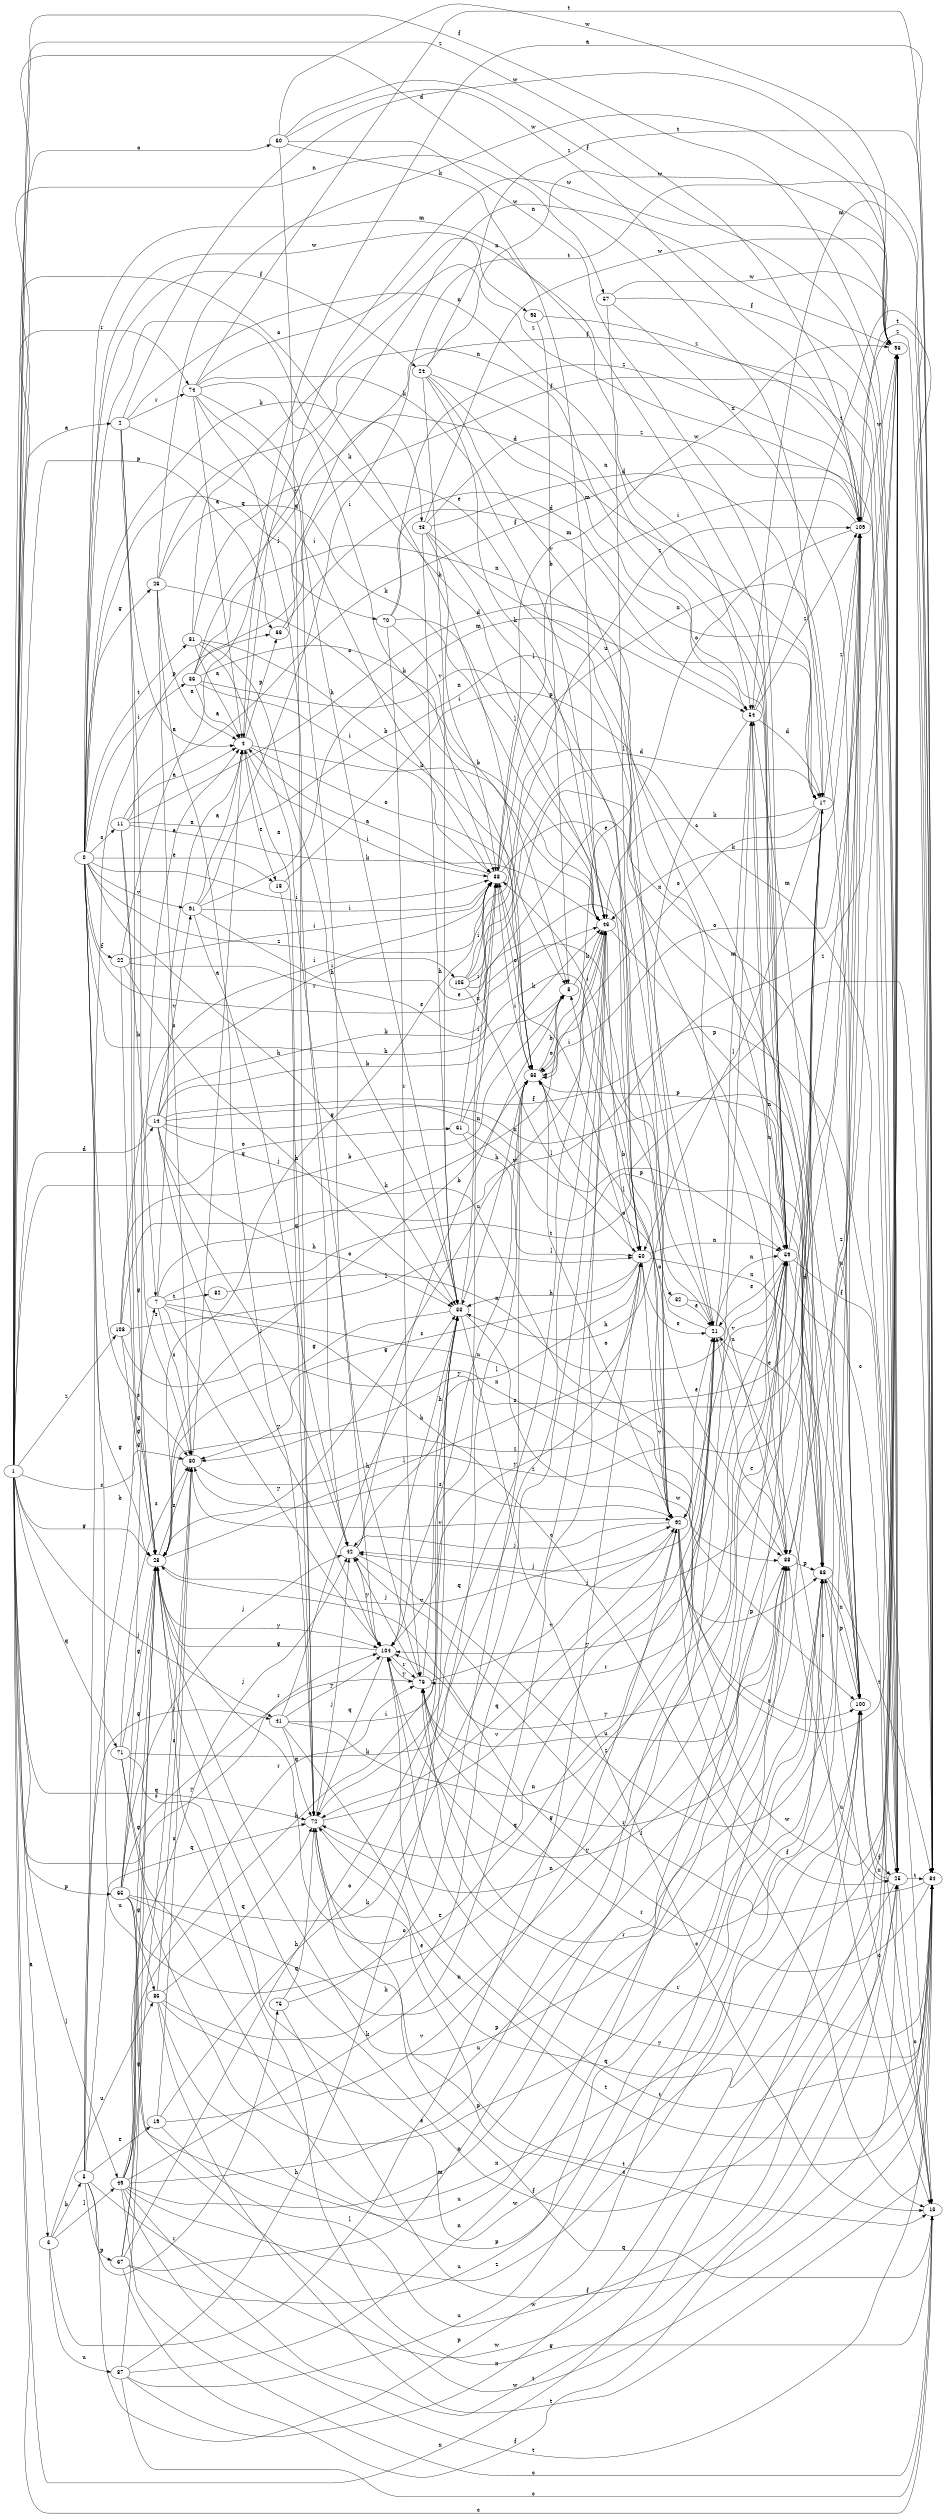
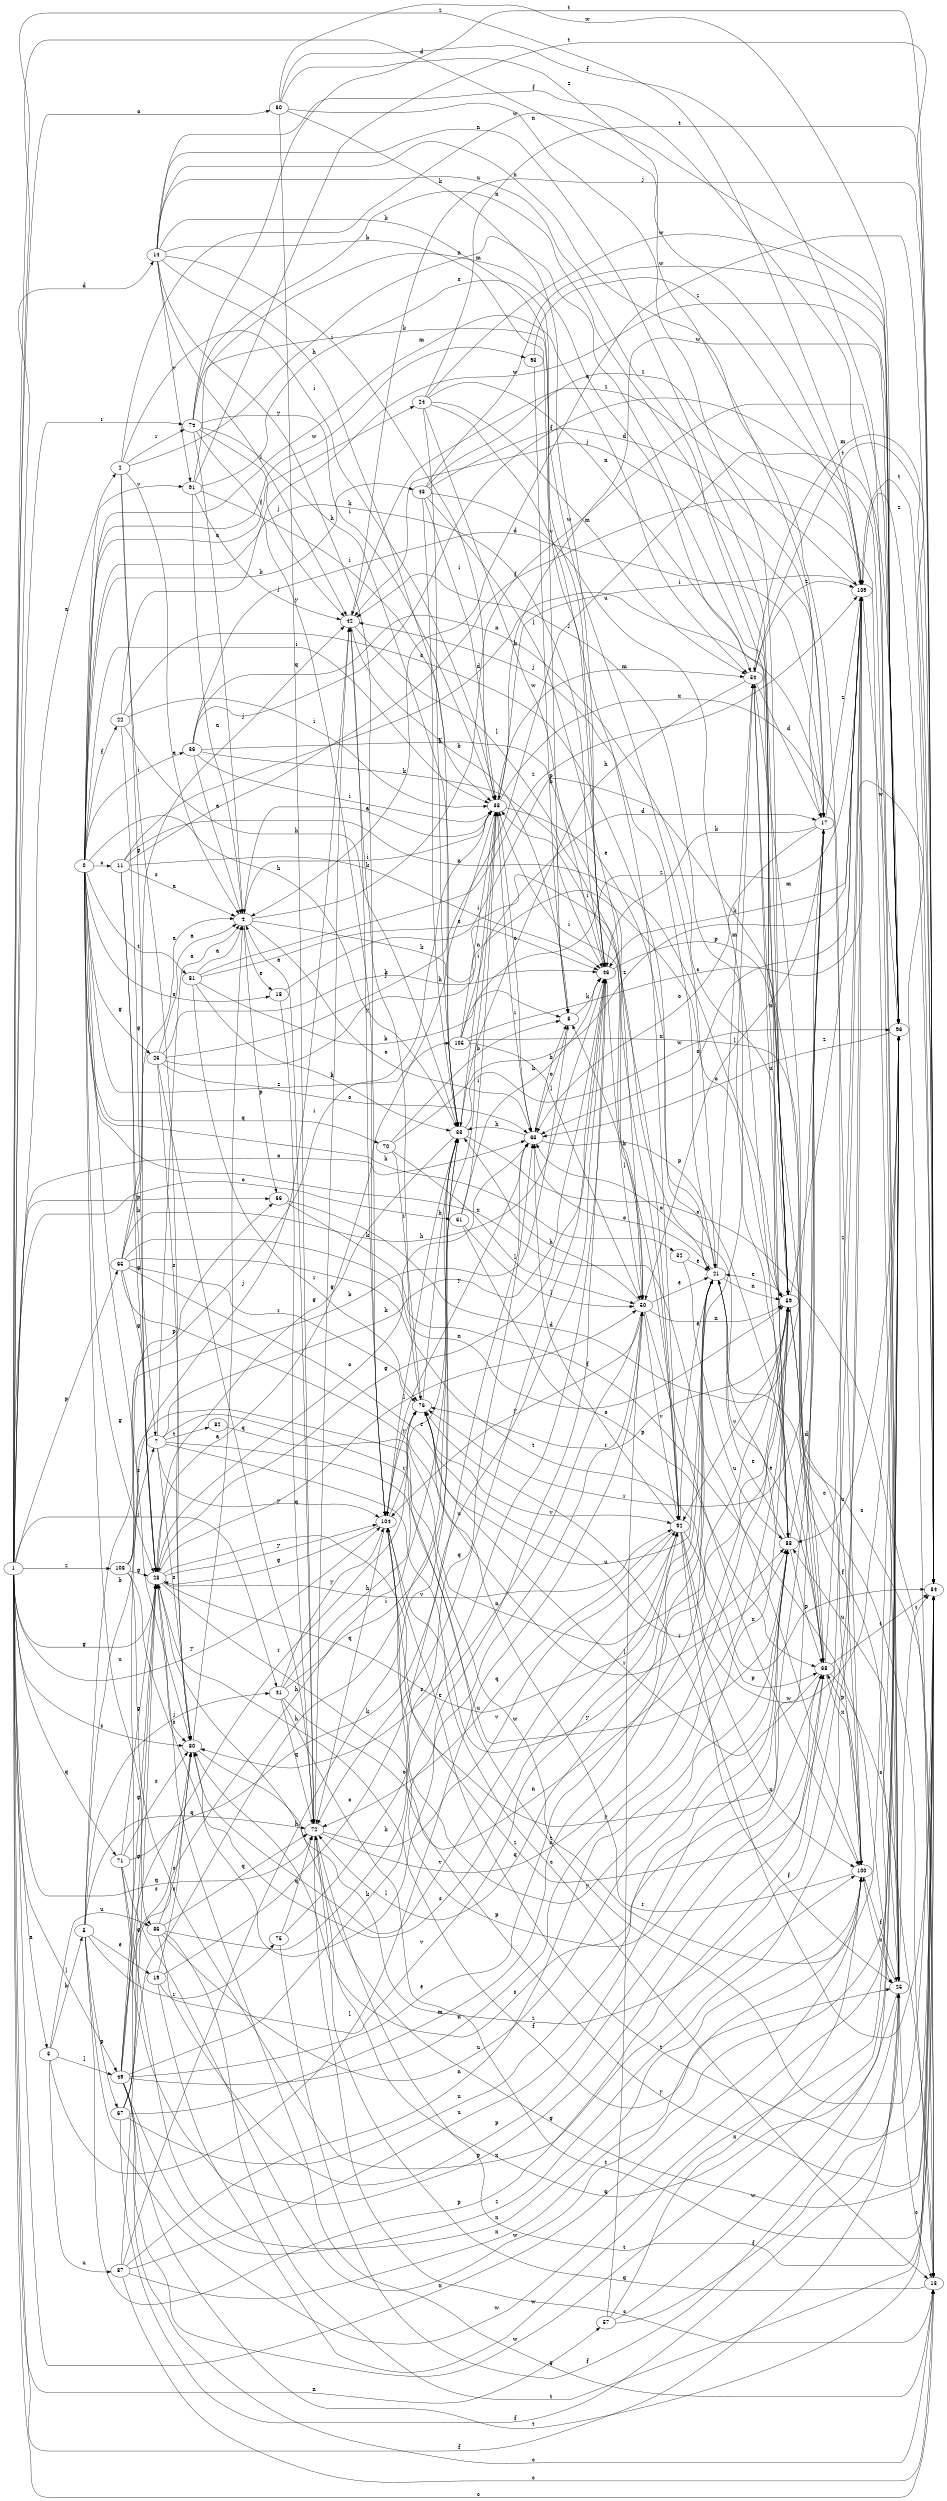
  strict digraph {
    rankdir=LR
    0
    11
    18
    22
    24
    26
    28
    32
    33
    36
    38
    43
    46
    54
    70
    80
    81
    86
    91
    93
    100
    105
    17
    25
    4
    59
    7
    72
    68
    96
    21
    84
    92
    63
    104
    109
    50
    88
    13
    8
    76
    42
    1
    2
    3
    14
    41
    49
    57
    60
    61
    65
    66
    71
    74
    108
    5
    87
    19
    67
    75
    82
    0 -> 11 [label=c]
    0 -> 18 [label=e]
    0 -> 22 [label=f]
    0 -> 24 [label=f]
    0 -> 26 [label=g]
    0 -> 28 [label=g]
    0 -> 32 [label=h]
    0 -> 33 [label=h]
    0 -> 36 [label=i]
    0 -> 38 [label=i]
    0 -> 43 [label=k]
    0 -> 46 [label=k]
    0 -> 54 [label=m]
    0 -> 70 [label=q]
    0 -> 80 [label=s]
    0 -> 81 [label=t]
    0 -> 86 [label=u]
    0 -> 91 [label=v]
    0 -> 93 [label=w]
    0 -> 100 [label=x]
    0 -> 105 [label=z]
    11 -> 28 [label=g]
    11 -> 46 [label=k]
    11 -> 17 [label=d]
    11 -> 25 [label=f]
    11 -> 4 [label=a]
    11 -> 59 [label=n]
    11 -> 7 [label=b]
    18 -> 72 [label=q]
    18 -> 68 [label=p]
    22 -> 28 [label=g]
    22 -> 33 [label=h]
    22 -> 38 [label=i]
    22 -> 96 [label=w]
    22 -> 21 [label=e]
    24 -> 33 [label=h]
    24 -> 46 [label=k]
    24 -> 54 [label=m]
    24 -> 59 [label=n]
    24 -> 96 [label=w]
    24 -> 84 [label=t]
    24 -> 92 [label=v]
    26 -> 46 [label=k]
    26 -> 80 [label=s]
    26 -> 4 [label=a]
    26 -> 59 [label=n]
    26 -> 72 [label=q]
    26 -> 96 [label=w]
    26 -> 63 [label=o]
    28 -> 80 [label=s]
    28 -> 25 [label=f]
    28 -> 68 [label=p]
    28 -> 21 [label=e]
    28 -> 92 [label=v]
    28 -> 63 [label=o]
    28 -> 104 [label=y]
    28 -> 109 [label=z]
    28 -> 50 [label=l]
    32 -> 21 [label=e]
    32 -> 88 [label=u]
    33 -> 28 [label=g]
    33 -> 38 [label=i]
    33 -> 96 [label=w]
    33 -> 13 [label=c]
    36 -> 38 [label=i]
    36 -> 46 [label=k]
    36 -> 17 [label=d]
    36 -> 25 [label=f]
    36 -> 4 [label=a]
    36 -> 59 [label=n]
    36 -> 92 [label=v]
    38 -> 28 [label=g]
-   70 -> 54 [label=m]
+   38 -> 54 [label=m]
    38 -> 100 [label=x]
    38 -> 4 [label=a]
    38 -> 96 [label=w]
    38 -> 21 [label=e]
    38 -> 63 [label=o]
    43 -> 33 [label=h]
    43 -> 38 [label=i]
    43 -> 17 [label=d]
    43 -> 96 [label=w]
    43 -> 109 [label=z]
    43 -> 50 [label=l]
    43 -> 88 [label=u]
    46 -> 28 [label=g]
    46 -> 72 [label=q]
    46 -> 68 [label=p]
    46 -> 50 [label=l]
    54 -> 33 [label=h]
    54 -> 17 [label=d]
    54 -> 59 [label=n]
    54 -> 84 [label=t]
    54 -> 109 [label=z]
    54 -> 88 [label=u]
    70 -> 109 [label=z]
    70 -> 50 [label=l]
    70 -> 8 [label=b]
    70 -> 76 [label=r]
    80 -> 4 [label=a]
    80 -> 92 [label=v]
    80 -> 109 [label=z]
    81 -> 33 [label=h]
    81 -> 4 [label=a]
    81 -> 21 [label=e]
    81 -> 109 [label=z]
    81 -> 8 [label=b]
    81 -> 76 [label=r]
    86 -> 46 [label=k]
    86 -> 80 [label=s]
    86 -> 72 [label=q]
    86 -> 68 [label=p]
    86 -> 84 [label=t]
    86 -> 88 [label=u]
    91 -> 38 [label=i]
    91 -> 54 [label=m]
    91 -> 4 [label=a]
    91 -> 21 [label=e]
    91 -> 84 [label=t]
    91 -> 42 [label=j]
    93 -> 109 [label=z]
    93 -> 8 [label=b]
    100 -> 25 [label=f]
    100 -> 68 [label=p]
    100 -> 76 [label=r]
    105 -> 38 [label=i]
    105 -> 100 [label=x]
    105 -> 17 [label=d]
    105 -> 109 [label=z]
    105 -> 50 [label=l]
    105 -> 13 [label=c]
    17 -> 46 [label=k]
    17 -> 80 [label=s]
    17 -> 63 [label=o]
    17 -> 104 [label=y]
    17 -> 109 [label=z]
    17 -> 50 [label=l]
    17 -> 76 [label=r]
    17 -> 42 [label=j]
    25 -> 100 [label=x]
    25 -> 72 [label=q]
    25 -> 84 [label=t]
    25 -> 88 [label=u]
    25 -> 13 [label=c]
    4 -> 18 [label=e]
    4 -> 38 [label=i]
    4 -> 46 [label=k]
    4 -> 96 [label=w]
    4 -> 63 [label=o]
    4 -> 66 [label=p]
    59 -> 25 [label=f]
    59 -> 21 [label=e]
    59 -> 92 [label=v]
    59 -> 104 [label=y]
    59 -> 109 [label=z]
    59 -> 13 [label=c]
    59 -> 76 [label=r]
    7 -> 46 [label=k]
    7 -> 80 [label=s]
    7 -> 4 [label=a]
    7 -> 84 [label=t]
    7 -> 104 [label=y]
    7 -> 88 [label=u]
    7 -> 13 [label=c]
    7 -> 82 [label=t]
    72 -> 4 [label=a]
    72 -> 59 [label=n]
    72 -> 84 [label=t]
    72 -> 92 [label=v]
    72 -> 13 [label=c]
    72 -> 42 [label=j]
    68 -> 54 [label=m]
    68 -> 100 [label=x]
    68 -> 21 [label=e]
    68 -> 84 [label=t]
    68 -> 109 [label=z]
    68 -> 13 [label=c]
    68 -> 76 [label=r]
    96 -> 63 [label=o]
    96 -> 88 [label=u]
    21 -> 54 [label=m]
    21 -> 59 [label=n]
    21 -> 72 [label=q]
    21 -> 63 [label=o]
    21 -> 13 [label=c]
    21 -> 42 [label=j]
    84 -> 28 [label=g]
    84 -> 54 [label=m]
    84 -> 4 [label=a]
    84 -> 104 [label=y]
    84 -> 109 [label=z]
    84 -> 76 [label=r]
    84 -> 42 [label=j]
    92 -> 38 [label=i]
    92 -> 80 [label=s]
    92 -> 100 [label=x]
    92 -> 25 [label=f]
    92 -> 72 [label=q]
    92 -> 68 [label=p]
    92 -> 96 [label=w]
    92 -> 21 [label=e]
    92 -> 63 [label=o]
    92 -> 8 [label=b]
-   92 -> 42 [label=j]
+   88 -> 42 [label=j]
    63 -> 33 [label=h]
    63 -> 38 [label=i]
    63 -> 68 [label=p]
    63 -> 104 [label=y]
    63 -> 8 [label=b]
    104 -> 28 [label=g]
    104 -> 33 [label=h]
    104 -> 72 [label=q]
    104 -> 84 [label=t]
    104 -> 76 [label=r]
    109 -> 38 [label=i]
    109 -> 46 [label=k]
    109 -> 96 [label=w]
    109 -> 84 [label=t]
    109 -> 63 [label=o]
    50 -> 33 [label=h]
    50 -> 38 [label=i]
    50 -> 80 [label=s]
    50 -> 100 [label=x]
    50 -> 59 [label=n]
    50 -> 21 [label=e]
    50 -> 92 [label=v]
    50 -> 104 [label=y]
    88 -> 17 [label=d]
    88 -> 68 [label=p]
    88 -> 21 [label=e]
    88 -> 63 [label=o]
    88 -> 104 [label=y]
    13 -> 28 [label=g]
    13 -> 72 [label=q]
    8 -> 46 [label=k]
    8 -> 63 [label=o]
    76 -> 33 [label=h]
    76 -> 92 [label=v]
    76 -> 104 [label=y]
    76 -> 88 [label=u]
    76 -> 42 [label=j]
    42 -> 104 [label=y]
    42 -> 109 [label=z]
    42 -> 50 [label=l]
    42 -> 8 [label=b]
    1 -> 28 [label=g]
    1 -> 80 [label=s]
    1 -> 100 [label=x]
    1 -> 17 [label=d]
    1 -> 25 [label=f]
    1 -> 72 [label=q]
    1 -> 63 [label=o]
    1 -> 104 [label=y]
    1 -> 109 [label=z]
    1 -> 13 [label=c]
    1 -> 2 [label=a]
    1 -> 3 [label=a]
    1 -> 14 [label=d]
    1 -> 41 [label=j]
    1 -> 49 [label=l]
    1 -> 57 [label=n]
    1 -> 60 [label=o]
    1 -> 61 [label=o]
    1 -> 65 [label=p]
    1 -> 66 [label=p]
    1 -> 71 [label=q]
    1 -> 74 [label=r]
    1 -> 108 [label=z]
    2 -> 28 [label=g]
    2 -> 38 [label=i]
    2 -> 80 [label=s]
    2 -> 4 [label=a]
    2 -> 59 [label=n]
    2 -> 96 [label=w]
    2 -> 74 [label=r]
    3 -> 86 [label=u]
    3 -> 50 [label=l]
    3 -> 49 [label=l]
    3 -> 5 [label=b]
    3 -> 87 [label=u]
    14 -> 33 [label=h]
    14 -> 38 [label=i]
    14 -> 46 [label=k]
    14 -> 91 [label=v]
    14 -> 100 [label=x]
    14 -> 25 [label=f]
    14 -> 59 [label=n]
    14 -> 104 [label=y]
    14 -> 88 [label=u]
    14 -> 8 [label=b]
    14 -> 42 [label=j]
    41 -> 33 [label=h]
    41 -> 38 [label=i]
    41 -> 59 [label=n]
    41 -> 72 [label=q]
    41 -> 84 [label=t]
    41 -> 104 [label=y]
    49 -> 28 [label=g]
    49 -> 33 [label=h]
    49 -> 46 [label=k]
    49 -> 59 [label=n]
    49 -> 96 [label=w]
    49 -> 21 [label=e]
    49 -> 84 [label=t]
    49 -> 109 [label=z]
    49 -> 13 [label=c]
    49 -> 76 [label=r]
    49 -> 42 [label=j]
    57 -> 100 [label=x]
    57 -> 25 [label=f]
    57 -> 96 [label=w]
    57 -> 50 [label=l]
    60 -> 46 [label=k]
    60 -> 25 [label=f]
    60 -> 59 [label=n]
    60 -> 72 [label=q]
    60 -> 96 [label=w]
    60 -> 109 [label=z]
    61 -> 38 [label=i]
    61 -> 46 [label=k]
    61 -> 68 [label=p]
    61 -> 50 [label=l]
    65 -> 28 [label=g]
    65 -> 46 [label=k]
    65 -> 4 [label=a]
    65 -> 59 [label=n]
    65 -> 21 [label=e]
    65 -> 84 [label=t]
    65 -> 88 [label=u]
    65 -> 76 [label=r]
    65 -> 42 [label=j]
    66 -> 17 [label=d]
    66 -> 25 [label=f]
    71 -> 28 [label=g]
    71 -> 46 [label=k]
    71 -> 80 [label=s]
    71 -> 100 [label=x]
    71 -> 68 [label=p]
    71 -> 96 [label=w]
    74 -> 33 [label=h]
    74 -> 38 [label=i]
    74 -> 46 [label=k]
    74 -> 4 [label=a]
    74 -> 59 [label=n]
    74 -> 84 [label=t]
    74 -> 104 [label=y]
    74 -> 42 [label=j]
    108 -> 28 [label=g]
    108 -> 38 [label=i]
    108 -> 100 [label=x]
    108 -> 96 [label=w]
    108 -> 50 [label=l]
    108 -> 8 [label=b]
    5 -> 7 [label=b]
    5 -> 72 [label=q]
    5 -> 68 [label=p]
    5 -> 96 [label=w]
    5 -> 41 [label=j]
    5 -> 66 [label=p]
    5 -> 19 [label=e]
    5 -> 67 [label=p]
    5 -> 75 [label=r]
    87 -> 28 [label=g]
    87 -> 33 [label=h]
    87 -> 100 [label=x]
    87 -> 59 [label=n]
    87 -> 88 [label=u]
    87 -> 13 [label=c]
    19 -> 80 [label=s]
    19 -> 96 [label=w]
    19 -> 92 [label=v]
    19 -> 63 [label=o]
    67 -> 28 [label=g]
    67 -> 33 [label=h]
    67 -> 54 [label=m]
    67 -> 80 [label=s]
    67 -> 25 [label=f]
    67 -> 88 [label=u]
    75 -> 25 [label=f]
    75 -> 72 [label=q]
    75 -> 63 [label=o]
    82 -> 59 [label=n]
  }
